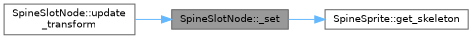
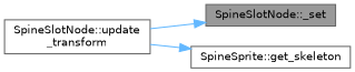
  digraph {
    rankdir=LR
    node [color=grey40 fillcolor=white fontname=Helvetica fontsize=10 shape=box style=filled]
    edge [color=steelblue1 fontname=Helvetica fontsize=10 labelfontname=Helvetica labelfontsize=10 style=solid]
    n1 [color=gray40 fillcolor=grey60 fontcolor=black height=0.2 label="SpineSlotNode::_set" width=0.4]
    n2 [height=0.2 label="SpineSlotNode::update\l_transform" width=0.4]
    n3 [height=0.2 label="SpineSprite::get_skeleton" width=0.4]
    n2 -> n1
-   n1 -> n3
+   n2 -> n3
  }
